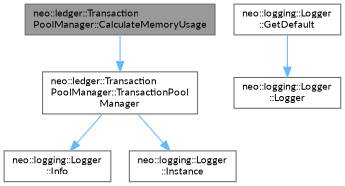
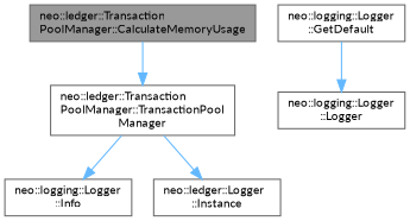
  digraph {
    fontname=Lato
    rankdir=TB
    node [color=grey40 fillcolor=white fontname=Lato fontsize=10 shape=box style=filled]
    edge [color=steelblue1 fontname=Lato fontsize=10 labelfontname=Helvetica labelfontsize=10 style=solid]
    n1 [color=gray40 fillcolor=grey60 fontcolor=black height=0.2 label="neo::ledger::Transaction\lPoolManager::CalculateMemoryUsage" width=0.4]
    n2 [height=0.2 label="neo::ledger::Transaction\lPoolManager::TransactionPool\lManager" width=0.4]
    n3 [height=0.2 label="neo::logging::Logger\l::Info" width=0.4]
-   n4 [height=0.2 label="neo::logging::Logger\l::Instance" width=0.4]
+   n4 [height=0.2 label="neo::ledger::Logger\l::Instance" width=0.4]
    n5 [height=0.2 label="neo::logging::Logger\l::GetDefault" width=0.4]
    n6 [height=0.2 label="neo::logging::Logger\l::Logger" width=0.4]
    n1 -> n2
    n2 -> n3
    n2 -> n4
    n5 -> n6
  }
